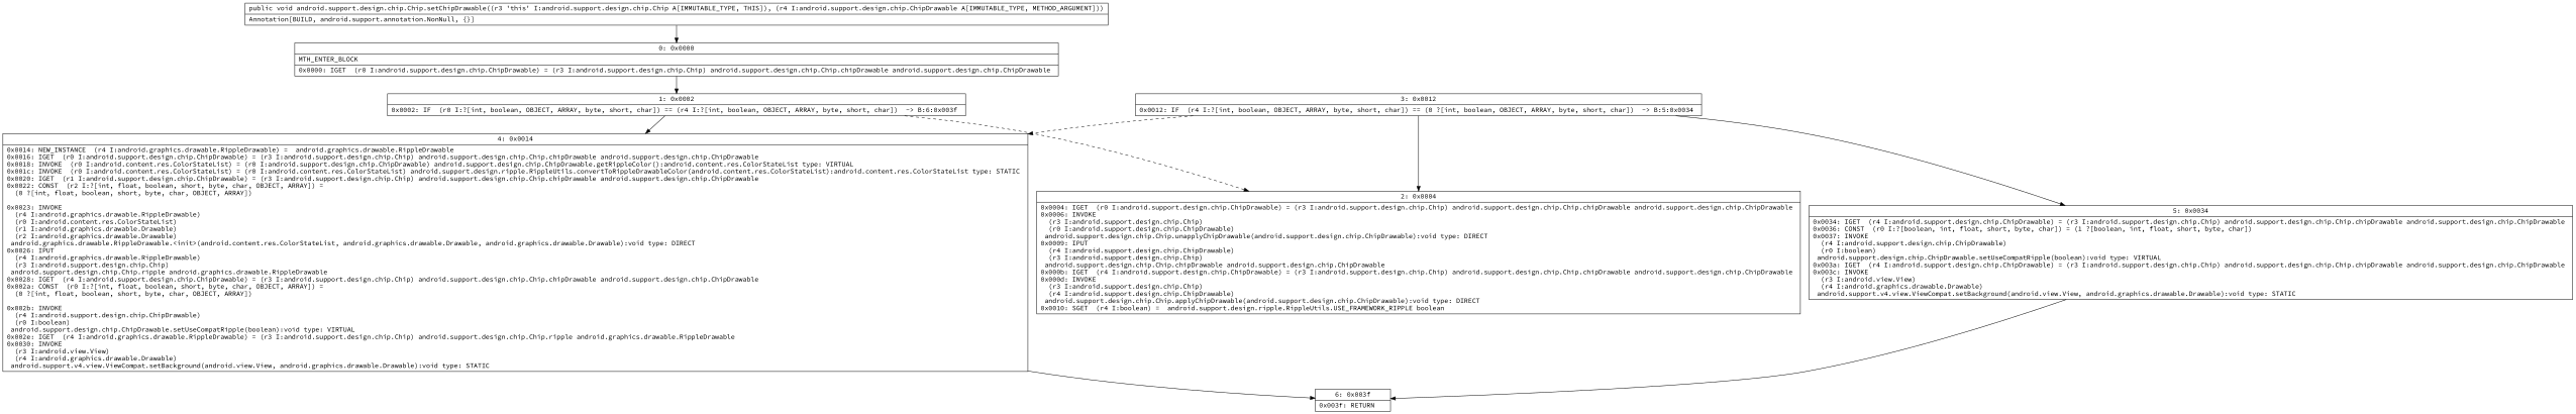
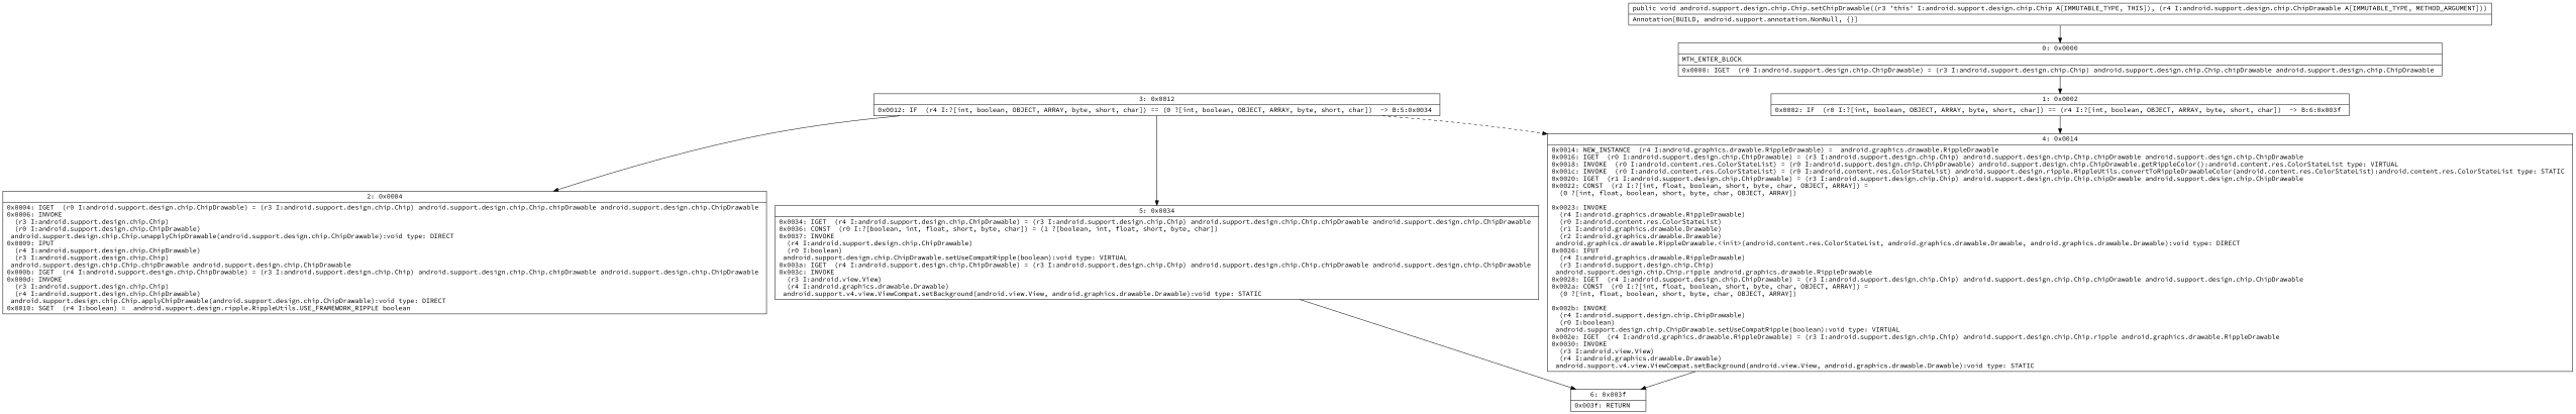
  digraph {
    fontname="Source Code Pro"
    node [fontname="Source Code Pro" shape=record]
    edge [fontname="Source Code Pro"]
    n1 [label="{0\:\ 0x0000|MTH_ENTER_BLOCK\l|0x0000: IGET  (r0 I:android.support.design.chip.ChipDrawable) = (r3 I:android.support.design.chip.Chip) android.support.design.chip.Chip.chipDrawable android.support.design.chip.ChipDrawable \l}"]
    n2 [label="{1\:\ 0x0002|0x0002: IF  (r0 I:?[int, boolean, OBJECT, ARRAY, byte, short, char]) == (r4 I:?[int, boolean, OBJECT, ARRAY, byte, short, char])  \-\> B:6:0x003f \l}"]
    n3 [label="{2\:\ 0x0004|0x0004: IGET  (r0 I:android.support.design.chip.ChipDrawable) = (r3 I:android.support.design.chip.Chip) android.support.design.chip.Chip.chipDrawable android.support.design.chip.ChipDrawable \l0x0006: INVOKE  \l  (r3 I:android.support.design.chip.Chip)\l  (r0 I:android.support.design.chip.ChipDrawable)\l android.support.design.chip.Chip.unapplyChipDrawable(android.support.design.chip.ChipDrawable):void type: DIRECT \l0x0009: IPUT  \l  (r4 I:android.support.design.chip.ChipDrawable)\l  (r3 I:android.support.design.chip.Chip)\l android.support.design.chip.Chip.chipDrawable android.support.design.chip.ChipDrawable \l0x000b: IGET  (r4 I:android.support.design.chip.ChipDrawable) = (r3 I:android.support.design.chip.Chip) android.support.design.chip.Chip.chipDrawable android.support.design.chip.ChipDrawable \l0x000d: INVOKE  \l  (r3 I:android.support.design.chip.Chip)\l  (r4 I:android.support.design.chip.ChipDrawable)\l android.support.design.chip.Chip.applyChipDrawable(android.support.design.chip.ChipDrawable):void type: DIRECT \l0x0010: SGET  (r4 I:boolean) =  android.support.design.ripple.RippleUtils.USE_FRAMEWORK_RIPPLE boolean \l}"]
    n4 [label="{4\:\ 0x0014|0x0014: NEW_INSTANCE  (r4 I:android.graphics.drawable.RippleDrawable) =  android.graphics.drawable.RippleDrawable \l0x0016: IGET  (r0 I:android.support.design.chip.ChipDrawable) = (r3 I:android.support.design.chip.Chip) android.support.design.chip.Chip.chipDrawable android.support.design.chip.ChipDrawable \l0x0018: INVOKE  (r0 I:android.content.res.ColorStateList) = (r0 I:android.support.design.chip.ChipDrawable) android.support.design.chip.ChipDrawable.getRippleColor():android.content.res.ColorStateList type: VIRTUAL \l0x001c: INVOKE  (r0 I:android.content.res.ColorStateList) = (r0 I:android.content.res.ColorStateList) android.support.design.ripple.RippleUtils.convertToRippleDrawableColor(android.content.res.ColorStateList):android.content.res.ColorStateList type: STATIC \l0x0020: IGET  (r1 I:android.support.design.chip.ChipDrawable) = (r3 I:android.support.design.chip.Chip) android.support.design.chip.Chip.chipDrawable android.support.design.chip.ChipDrawable \l0x0022: CONST  (r2 I:?[int, float, boolean, short, byte, char, OBJECT, ARRAY]) = \l  (0 ?[int, float, boolean, short, byte, char, OBJECT, ARRAY])\l \l0x0023: INVOKE  \l  (r4 I:android.graphics.drawable.RippleDrawable)\l  (r0 I:android.content.res.ColorStateList)\l  (r1 I:android.graphics.drawable.Drawable)\l  (r2 I:android.graphics.drawable.Drawable)\l android.graphics.drawable.RippleDrawable.\<init\>(android.content.res.ColorStateList, android.graphics.drawable.Drawable, android.graphics.drawable.Drawable):void type: DIRECT \l0x0026: IPUT  \l  (r4 I:android.graphics.drawable.RippleDrawable)\l  (r3 I:android.support.design.chip.Chip)\l android.support.design.chip.Chip.ripple android.graphics.drawable.RippleDrawable \l0x0028: IGET  (r4 I:android.support.design.chip.ChipDrawable) = (r3 I:android.support.design.chip.Chip) android.support.design.chip.Chip.chipDrawable android.support.design.chip.ChipDrawable \l0x002a: CONST  (r0 I:?[int, float, boolean, short, byte, char, OBJECT, ARRAY]) = \l  (0 ?[int, float, boolean, short, byte, char, OBJECT, ARRAY])\l \l0x002b: INVOKE  \l  (r4 I:android.support.design.chip.ChipDrawable)\l  (r0 I:boolean)\l android.support.design.chip.ChipDrawable.setUseCompatRipple(boolean):void type: VIRTUAL \l0x002e: IGET  (r4 I:android.graphics.drawable.RippleDrawable) = (r3 I:android.support.design.chip.Chip) android.support.design.chip.Chip.ripple android.graphics.drawable.RippleDrawable \l0x0030: INVOKE  \l  (r3 I:android.view.View)\l  (r4 I:android.graphics.drawable.Drawable)\l android.support.v4.view.ViewCompat.setBackground(android.view.View, android.graphics.drawable.Drawable):void type: STATIC \l}"]
    n5 [label="{6\:\ 0x003f|0x003f: RETURN   \l}"]
    n6 [label="{3\:\ 0x0012|0x0012: IF  (r4 I:?[int, boolean, OBJECT, ARRAY, byte, short, char]) == (0 ?[int, boolean, OBJECT, ARRAY, byte, short, char])  \-\> B:5:0x0034 \l}"]
    n7 [label="{5\:\ 0x0034|0x0034: IGET  (r4 I:android.support.design.chip.ChipDrawable) = (r3 I:android.support.design.chip.Chip) android.support.design.chip.Chip.chipDrawable android.support.design.chip.ChipDrawable \l0x0036: CONST  (r0 I:?[boolean, int, float, short, byte, char]) = (1 ?[boolean, int, float, short, byte, char]) \l0x0037: INVOKE  \l  (r4 I:android.support.design.chip.ChipDrawable)\l  (r0 I:boolean)\l android.support.design.chip.ChipDrawable.setUseCompatRipple(boolean):void type: VIRTUAL \l0x003a: IGET  (r4 I:android.support.design.chip.ChipDrawable) = (r3 I:android.support.design.chip.Chip) android.support.design.chip.Chip.chipDrawable android.support.design.chip.ChipDrawable \l0x003c: INVOKE  \l  (r3 I:android.view.View)\l  (r4 I:android.graphics.drawable.Drawable)\l android.support.v4.view.ViewCompat.setBackground(android.view.View, android.graphics.drawable.Drawable):void type: STATIC \l}"]
    n8 [label="{public void android.support.design.chip.Chip.setChipDrawable((r3 'this' I:android.support.design.chip.Chip A[IMMUTABLE_TYPE, THIS]), (r4 I:android.support.design.chip.ChipDrawable A[IMMUTABLE_TYPE, METHOD_ARGUMENT]))  | Annotation[BUILD, android.support.annotation.NonNull, \{\}]\l}"]
    n1 -> n2
-   n2 -> n3 [style=dashed]
    n2 -> n4
    n4 -> n5
    n6 -> n3
    n6 -> n4 [style=dashed]
    n6 -> n7
    n7 -> n5
    n8 -> n1
  }
